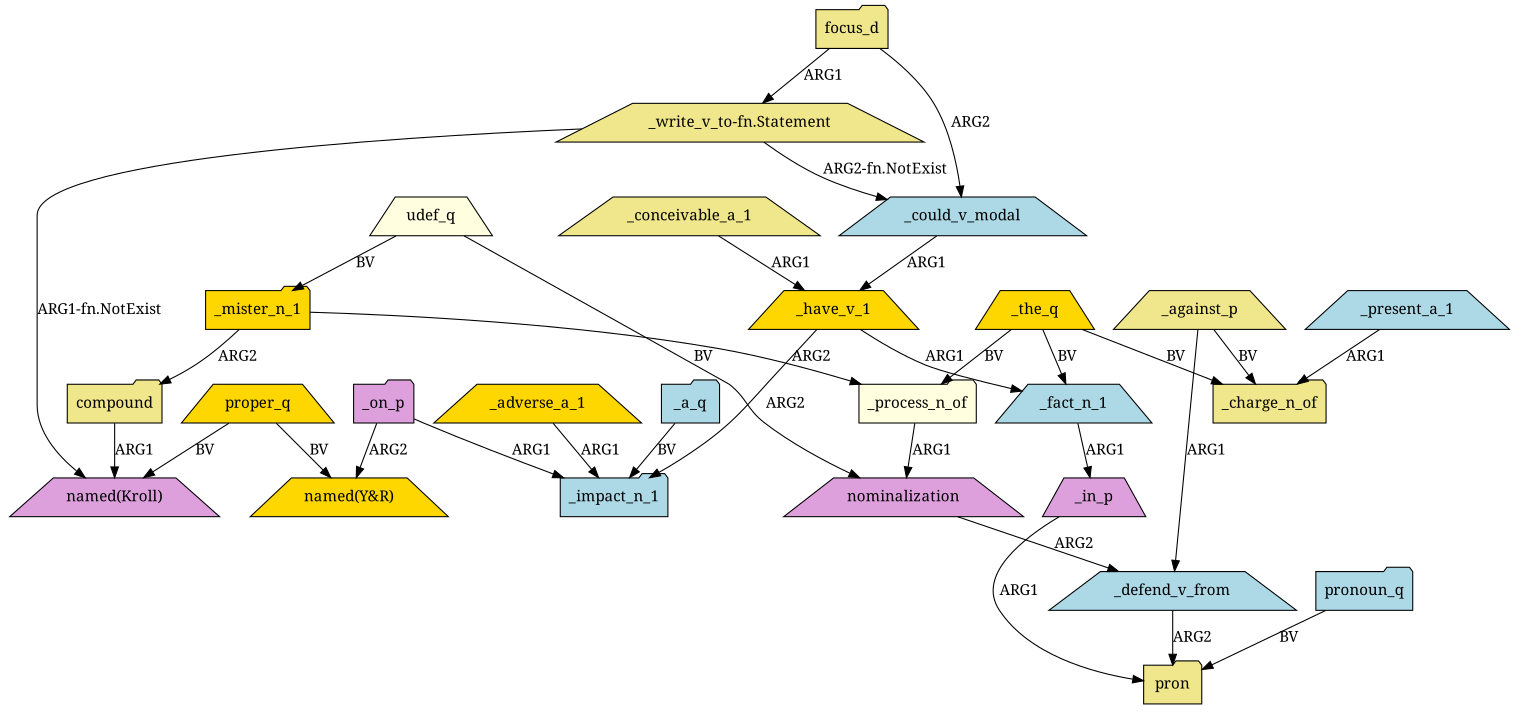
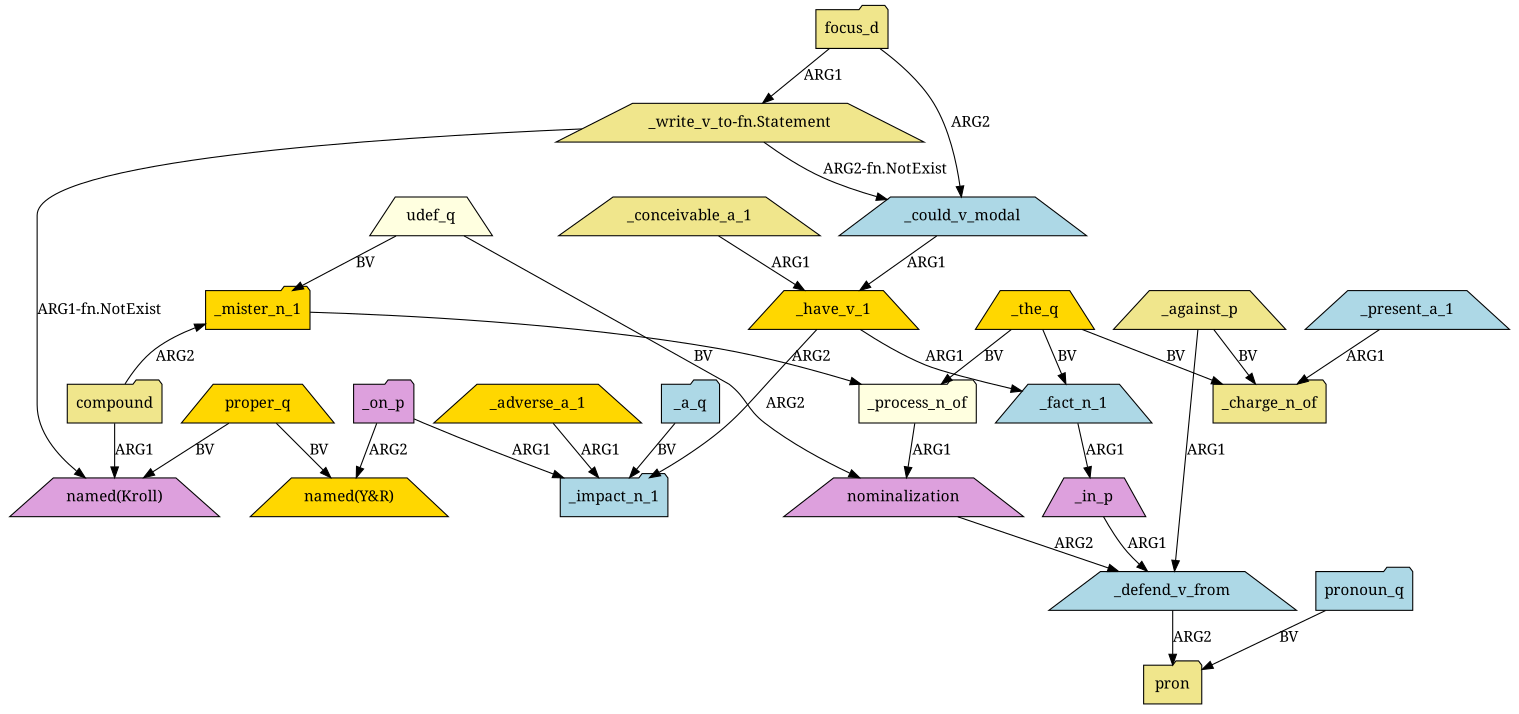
  digraph {
    fontname="Noto Serif"
    node [fillcolor=khaki fontname="Noto Serif" shape=trapezium style=filled]
    edge [fontname="Noto Serif"]
    focus_d [shape=folder]
    _could_v_modal [fillcolor=lightblue]
    "_write_v_to-fn.Statement"
    _have_v_1 [fillcolor=gold]
    "named(Kroll)" [fillcolor=plum]
    _fact_n_1 [fillcolor=lightblue]
    _impact_n_1 [fillcolor=lightblue shape=folder]
    _in_p [fillcolor=plum]
    pron [shape=folder]
    _process_n_of [fillcolor=lightyellow shape=folder]
    nominalization [fillcolor=plum]
    _defend_v_from [fillcolor=lightblue]
    _against_p
    _charge_n_of [shape=folder]
    _conceivable_a_1
    compound [shape=folder]
    _mister_n_1 [fillcolor=gold shape=folder]
    udef_q [fillcolor=lightyellow]
    _the_q [fillcolor=gold]
    proper_q [fillcolor=gold]
    "named(Y&R)" [fillcolor=gold]
    pronoun_q [fillcolor=lightblue shape=folder]
    _on_p [fillcolor=plum shape=folder]
    _adverse_a_1 [fillcolor=gold]
    _present_a_1 [fillcolor=lightblue]
    _a_q [fillcolor=lightblue shape=folder]
    focus_d -> _could_v_modal [label=ARG2]
    focus_d -> "_write_v_to-fn.Statement" [label=ARG1]
    _could_v_modal -> _have_v_1 [label=ARG1]
    "_write_v_to-fn.Statement" -> _could_v_modal [label="ARG2-fn.NotExist"]
    "_write_v_to-fn.Statement" -> "named(Kroll)" [label="ARG1-fn.NotExist"]
    _have_v_1 -> _fact_n_1 [label=ARG1]
    _have_v_1 -> _impact_n_1 [label=ARG2]
    _fact_n_1 -> _in_p [label=ARG1]
-   _in_p -> pron [label=ARG1]
+   _in_p -> _defend_v_from [label=ARG1]
    _process_n_of -> nominalization [label=ARG1]
    nominalization -> _defend_v_from [label=ARG2]
    _defend_v_from -> pron [label=ARG2]
    _against_p -> _defend_v_from [label=ARG1]
    _against_p -> _charge_n_of [label=BV]
    _conceivable_a_1 -> _have_v_1 [label=ARG1]
    compound -> "named(Kroll)" [label=ARG1]
-   _mister_n_1 -> compound [label=ARG2]
+   compound -> _mister_n_1 [label=ARG2]
    _mister_n_1 -> _process_n_of [label=ARG2]
    udef_q -> nominalization [label=BV]
    udef_q -> _mister_n_1 [label=BV]
    _the_q -> _fact_n_1 [label=BV]
    _the_q -> _process_n_of [label=BV]
    _the_q -> _charge_n_of [label=BV]
    proper_q -> "named(Kroll)" [label=BV]
    proper_q -> "named(Y&R)" [label=BV]
    pronoun_q -> pron [label=BV]
    _on_p -> _impact_n_1 [label=ARG1]
    _on_p -> "named(Y&R)" [label=ARG2]
    _adverse_a_1 -> _impact_n_1 [label=ARG1]
    _present_a_1 -> _charge_n_of [label=ARG1]
    _a_q -> _impact_n_1 [label=BV]
  }
